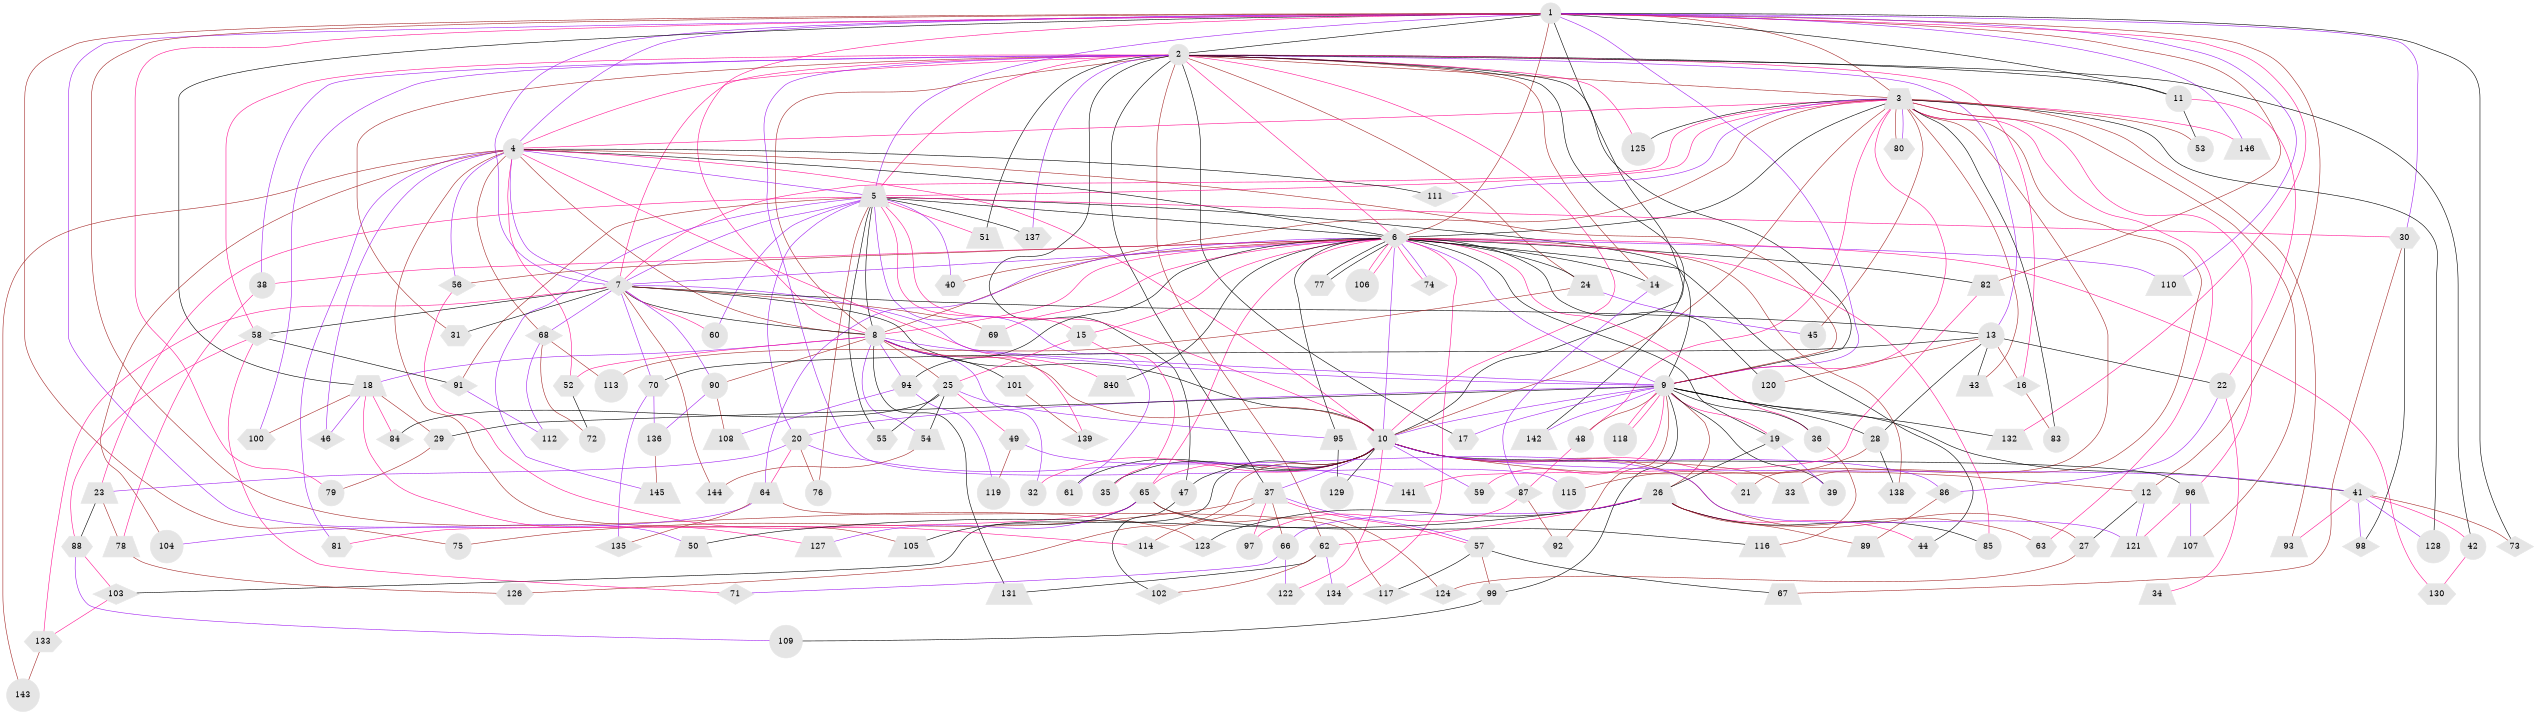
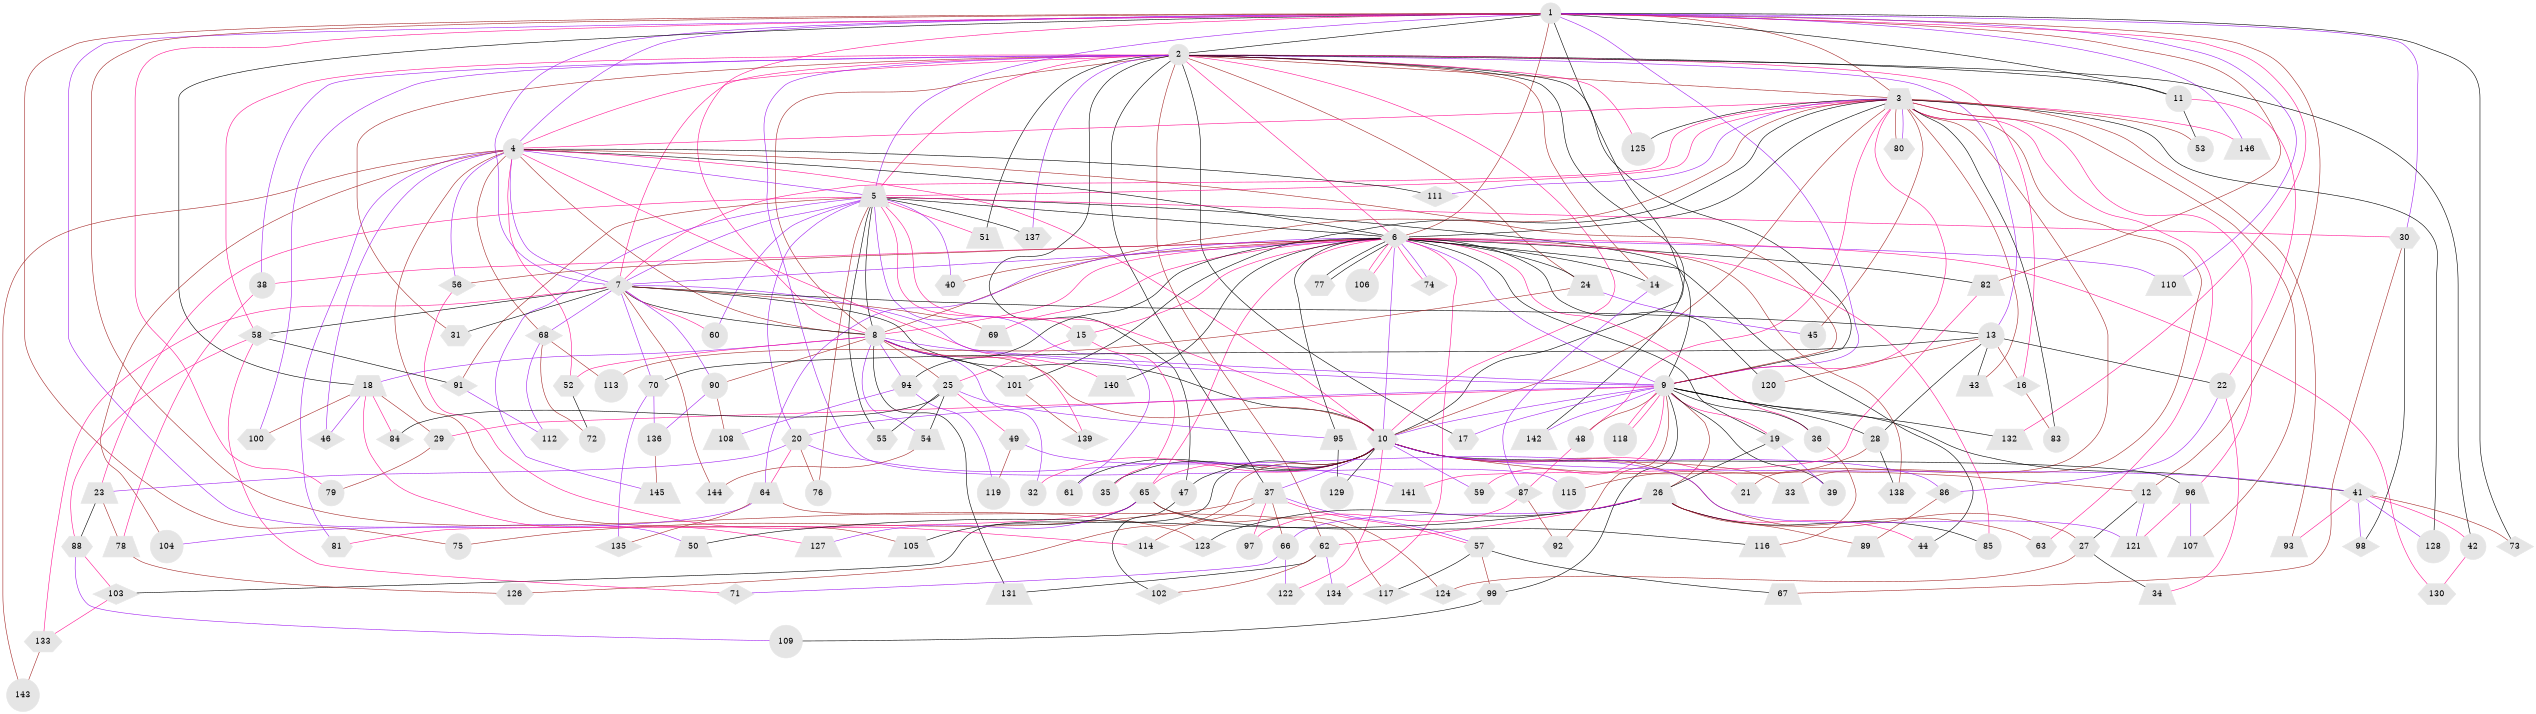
  graph {
    node [color=gray90 shape=circle style=filled]
    edge [color=black]
    1
    2
    3 [shape=trapezium]
    4
    5 [shape=trapezium]
    6 [shape=diamond]
    7 [shape=diamond]
    8
    9
    10 [shape=hexagon]
    11
    12 [shape=hexagon]
    18 [shape=trapezium]
    30 [shape=hexagon]
    50 [shape=trapezium]
    73 [shape=diamond]
    75
    79
    82 [shape=trapezium]
    110 [shape=trapezium]
    123 [shape=diamond]
    132 [shape=trapezium]
    146 [shape=trapezium]
    13
    14 [shape=diamond]
    16 [shape=diamond]
    17 [shape=hexagon]
    24 [shape=trapezium]
    31 [shape=hexagon]
    37 [shape=trapezium]
    38
    42
    47
    51 [shape=trapezium]
    58 [shape=diamond]
    62 [shape=hexagon]
    100 [shape=hexagon]
    115
    125
    137 [shape=hexagon]
    142 [shape=trapezium]
    21 [shape=hexagon]
    33 [shape=trapezium]
    43 [shape=trapezium]
    45
    48
    53
    63 [shape=hexagon]
    80 [shape=hexagon]
    83
    93 [shape=trapezium]
    96 [shape=trapezium]
    101 [shape=hexagon]
    107 [shape=trapezium]
    111 [shape=diamond]
    128
    46 [shape=diamond]
    52 [shape=hexagon]
    56 [shape=diamond]
    68 [shape=diamond]
    81 [shape=hexagon]
    104
    105 [shape=trapezium]
    139 [shape=diamond]
    143
    15 [shape=hexagon]
    20 [shape=hexagon]
    23 [shape=trapezium]
    40 [shape=hexagon]
    55 [shape=hexagon]
    60
    61
    76
    91 [shape=diamond]
    145 [shape=trapezium]
    19 [shape=diamond]
    36
    44 [shape=hexagon]
    64 [shape=trapezium]
    65 [shape=hexagon]
    69 [shape=trapezium]
    74 [shape=diamond]
    77 [shape=hexagon]
    85
    94 [shape=hexagon]
    95 [shape=trapezium]
    106
    120
    130 [shape=hexagon]
    134 [shape=hexagon]
    138 [shape=hexagon]
-   140 [shape=trapezium label=840]
+   140 [shape=trapezium]
    70 [shape=hexagon]
    90
    133 [shape=hexagon]
    144 [shape=hexagon]
    25 [shape=hexagon]
    32
    54 [shape=trapezium]
    131 [shape=trapezium]
    26 [shape=trapezium]
    28
    29 [shape=hexagon]
    39
    41 [shape=diamond]
    59 [shape=hexagon]
    92 [shape=hexagon]
    99 [shape=hexagon]
    118
    27 [shape=hexagon]
    35
    86 [shape=diamond]
    103 [shape=diamond]
    122 [shape=hexagon]
    126 [shape=hexagon]
    129
    22
    121 [shape=trapezium]
    84 [shape=diamond]
    127 [shape=trapezium]
    67 [shape=trapezium]
    98 [shape=diamond]
    141 [shape=trapezium]
    87 [shape=diamond]
    113
    66
    57 [shape=hexagon]
    97
    114 [shape=diamond]
    78 [shape=trapezium]
    102 [shape=diamond]
    88 [shape=hexagon]
    71 [shape=diamond]
    72
    112 [shape=hexagon]
    116 [shape=trapezium]
    117 [shape=diamond]
    135 [shape=diamond]
    124 [shape=diamond]
    119
    108 [shape=trapezium]
    136
    49 [shape=hexagon]
    89 [shape=trapezium]
    109
    34 [shape=trapezium]
    1 -- 2
    1 -- 3 [color=brown]
    1 -- 4 [color=purple]
    1 -- 5 [color=purple]
    1 -- 6 [color=brown]
    1 -- 7 [color=purple]
    1 -- 8 [color=deeppink]
    1 -- 9 [color=purple]
    1 -- 10
    1 -- 11
    1 -- 12 [color=brown]
    1 -- 18
    1 -- 30 [color=purple]
    1 -- 50 [color=purple]
    1 -- 73
    1 -- 75 [color=brown]
    1 -- 79 [color=deeppink]
    1 -- 82 [color=brown]
    1 -- 110 [color=purple]
    1 -- 123 [color=brown]
    1 -- 132 [color=deeppink]
    1 -- 146 [color=purple]
    2 -- 3 [color=brown]
    2 -- 4 [color=deeppink]
    2 -- 5 [color=deeppink]
    2 -- 6 [color=deeppink]
    2 -- 7 [color=deeppink]
    2 -- 8 [color=brown]
    2 -- 9
    2 -- 10 [color=deeppink]
    2 -- 11
    2 -- 13 [color=purple]
    2 -- 14 [color=brown]
    2 -- 16 [color=deeppink]
    2 -- 17
    2 -- 24 [color=brown]
    2 -- 31 [color=brown]
    2 -- 37
    2 -- 38 [color=purple]
    2 -- 42
    2 -- 47
    2 -- 51
    2 -- 58 [color=deeppink]
    2 -- 62 [color=brown]
    2 -- 100 [color=purple]
    2 -- 115 [color=purple]
    2 -- 125 [color=deeppink]
    2 -- 137 [color=purple]
    2 -- 142
    3 -- 4 [color=deeppink]
    3 -- 5 [color=deeppink]
    3 -- 6
    3 -- 7 [color=deeppink]
    3 -- 8 [color=brown]
    3 -- 9 [color=deeppink]
    3 -- 10 [color=brown]
    3 -- 146 [color=deeppink]
    3 -- 125
    3 -- 21 [color=brown]
    3 -- 33 [color=brown]
    3 -- 43 [color=brown]
    3 -- 45 [color=brown]
    3 -- 48 [color=deeppink]
    3 -- 53 [color=brown]
    3 -- 63 [color=deeppink]
    3 -- 80 [color=brown]
    3 -- 80 [color=purple]
    3 -- 83
    3 -- 93 [color=brown]
    3 -- 96 [color=deeppink]
+   3 -- 101
    3 -- 107 [color=brown]
    3 -- 111 [color=purple]
    3 -- 128
    4 -- 5 [color=purple]
    4 -- 6
    4 -- 7 [color=purple]
    4 -- 8 [color=brown]
    4 -- 9 [color=brown]
    4 -- 10 [color=deeppink]
    4 -- 111
    4 -- 46 [color=purple]
    4 -- 52 [color=deeppink]
    4 -- 56 [color=purple]
    4 -- 68 [color=brown]
    4 -- 81 [color=purple]
    4 -- 104 [color=brown]
    4 -- 105 [color=brown]
    4 -- 139 [color=deeppink]
    4 -- 143 [color=brown]
    5 -- 6
    5 -- 7 [color=purple]
    5 -- 8
    5 -- 9
    5 -- 10 [color=deeppink]
    5 -- 30 [color=deeppink]
    5 -- 51 [color=deeppink]
    5 -- 137
    5 -- 15 [color=deeppink]
    5 -- 20 [color=purple]
    5 -- 23 [color=deeppink]
    5 -- 40 [color=purple]
    5 -- 55
    5 -- 60 [color=purple]
    5 -- 61 [color=purple]
    5 -- 76 [color=brown]
    5 -- 91 [color=brown]
    5 -- 145 [color=purple]
    6 -- 7 [color=purple]
    6 -- 8 [color=deeppink]
    6 -- 9 [color=purple]
    6 -- 10 [color=purple]
    6 -- 82
    6 -- 110 [color=purple]
    6 -- 14
    6 -- 24
    6 -- 38 [color=deeppink]
    6 -- 56 [color=brown]
    6 -- 15 [color=deeppink]
    6 -- 40 [color=brown]
    6 -- 19
    6 -- 36 [color=deeppink]
    6 -- 44
    6 -- 64 [color=purple]
    6 -- 65 [color=deeppink]
    6 -- 69 [color=deeppink]
    6 -- 74 [color=deeppink]
    6 -- 74 [color=purple]
    6 -- 77
    6 -- 77
    6 -- 85 [color=deeppink]
    6 -- 94
    6 -- 95
    6 -- 106 [color=deeppink]
    6 -- 106 [color=deeppink]
    6 -- 120
    6 -- 130 [color=deeppink]
    6 -- 134 [color=deeppink]
    6 -- 138 [color=brown]
    6 -- 140
    7 -- 8
    7 -- 9 [color=purple]
    7 -- 10
    7 -- 13
    7 -- 31
    7 -- 58
    7 -- 68 [color=purple]
    7 -- 60 [color=deeppink]
    7 -- 69 [color=brown]
    7 -- 70 [color=purple]
    7 -- 90 [color=purple]
    7 -- 133 [color=deeppink]
    7 -- 144 [color=brown]
    8 -- 9 [color=purple]
    8 -- 10 [color=brown]
    8 -- 18 [color=purple]
    8 -- 101
    8 -- 52 [color=deeppink]
    8 -- 94 [color=purple]
    8 -- 140 [color=deeppink]
    8 -- 90 [color=brown]
    8 -- 25 [color=brown]
    8 -- 32 [color=purple]
    8 -- 54 [color=purple]
    8 -- 131
    9 -- 10 [color=purple]
    9 -- 132
    9 -- 17 [color=purple]
    9 -- 142 [color=purple]
    9 -- 48 [color=brown]
    9 -- 20 [color=purple]
    9 -- 19 [color=deeppink]
    9 -- 36
    9 -- 26 [color=brown]
    9 -- 28
-   9 -- 29
+   9 -- 29 [color=deeppink]
    9 -- 39
    9 -- 41
    9 -- 59 [color=deeppink]
    9 -- 92 [color=brown]
    9 -- 99
    9 -- 118 [color=deeppink]
    9 -- 118 [color=deeppink]
    10 -- 12 [color=brown]
    10 -- 37 [color=purple]
    10 -- 47
    10 -- 21 [color=deeppink]
    10 -- 33 [color=brown]
    10 -- 96
    10 -- 61
    10 -- 65 [color=deeppink]
    10 -- 32 [color=deeppink]
    10 -- 41 [color=purple]
    10 -- 59 [color=purple]
    10 -- 27 [color=brown]
    10 -- 35
    10 -- 86 [color=purple]
    10 -- 103
    10 -- 122 [color=deeppink]
    10 -- 126 [color=brown]
    10 -- 129
    11 -- 53
    11 -- 22 [color=deeppink]
    12 -- 27
    12 -- 121 [color=purple]
    18 -- 100 [color=brown]
    18 -- 46 [color=purple]
    18 -- 29 [color=brown]
    18 -- 84 [color=deeppink]
    18 -- 127 [color=deeppink]
    30 -- 67 [color=brown]
    30 -- 98
    82 -- 141 [color=deeppink]
    13 -- 16 [color=brown]
    13 -- 43
    13 -- 120 [color=brown]
    13 -- 70
    13 -- 28
    13 -- 22
    14 -- 87 [color=purple]
    16 -- 83 [color=brown]
    24 -- 45 [color=purple]
    24 -- 113 [color=brown]
    37 -- 75 [color=brown]
    37 -- 66 [color=brown]
    37 -- 57 [color=deeppink]
    37 -- 57 [color=purple]
    37 -- 97 [color=deeppink]
    37 -- 114 [color=brown]
    38 -- 78 [color=deeppink]
    42 -- 130 [color=deeppink]
    47 -- 102
    58 -- 91
    58 -- 88 [color=deeppink]
    58 -- 71 [color=deeppink]
    62 -- 134 [color=purple]
    62 -- 131
    62 -- 102 [color=brown]
    48 -- 87 [color=deeppink]
    96 -- 107 [color=purple]
    96 -- 121 [color=deeppink]
    101 -- 139 [color=brown]
    52 -- 72
    56 -- 114 [color=deeppink]
    68 -- 113 [color=brown]
    68 -- 72 [color=brown]
    68 -- 112 [color=purple]
    15 -- 25 [color=deeppink]
    15 -- 35 [color=deeppink]
    20 -- 23 [color=purple]
    20 -- 76 [color=brown]
    20 -- 64 [color=deeppink]
    20 -- 141 [color=purple]
    23 -- 78 [color=brown]
    23 -- 88
    91 -- 112 [color=purple]
    19 -- 26
    19 -- 39 [color=purple]
    36 -- 116 [color=brown]
    64 -- 104 [color=purple]
    64 -- 117 [color=brown]
    64 -- 135 [color=brown]
    65 -- 81 [color=deeppink]
    65 -- 105
    65 -- 127 [color=purple]
    65 -- 116
    65 -- 124 [color=brown]
    94 -- 119 [color=purple]
    94 -- 108 [color=purple]
    95 -- 129
    70 -- 135 [color=purple]
    70 -- 136 [color=purple]
    90 -- 108 [color=brown]
    90 -- 136 [color=purple]
    133 -- 143 [color=brown]
    25 -- 55
    25 -- 95 [color=purple]
    25 -- 54
    25 -- 84
    25 -- 49 [color=deeppink]
    54 -- 144 [color=brown]
    26 -- 50
    26 -- 123
    26 -- 62 [color=deeppink]
    26 -- 63 [color=brown]
    26 -- 44 [color=deeppink]
    26 -- 85
    26 -- 66 [color=purple]
    26 -- 89 [color=brown]
    28 -- 115 [color=brown]
    28 -- 138
    29 -- 79 [color=brown]
    41 -- 73 [color=brown]
    41 -- 42 [color=deeppink]
    41 -- 93 [color=deeppink]
    41 -- 128 [color=purple]
    41 -- 98 [color=purple]
    99 -- 109
    27 -- 124 [color=brown]
+   27 -- 34
    86 -- 89 [color=brown]
    103 -- 133 [color=deeppink]
    22 -- 86 [color=purple]
    22 -- 34 [color=deeppink]
    87 -- 92 [color=brown]
    87 -- 97 [color=deeppink]
    66 -- 122 [color=purple]
    66 -- 71 [color=purple]
    57 -- 99 [color=brown]
    57 -- 67
    57 -- 117
    78 -- 126 [color=brown]
    88 -- 103 [color=deeppink]
    88 -- 109 [color=purple]
    136 -- 145 [color=brown]
    49 -- 121 [color=purple]
    49 -- 119 [color=brown]
  }
